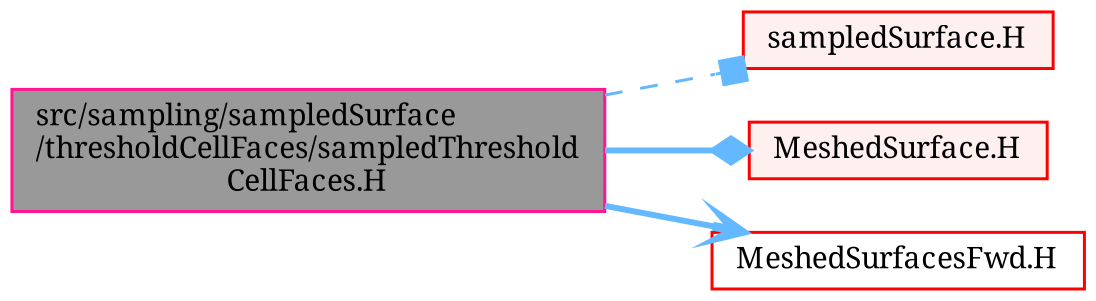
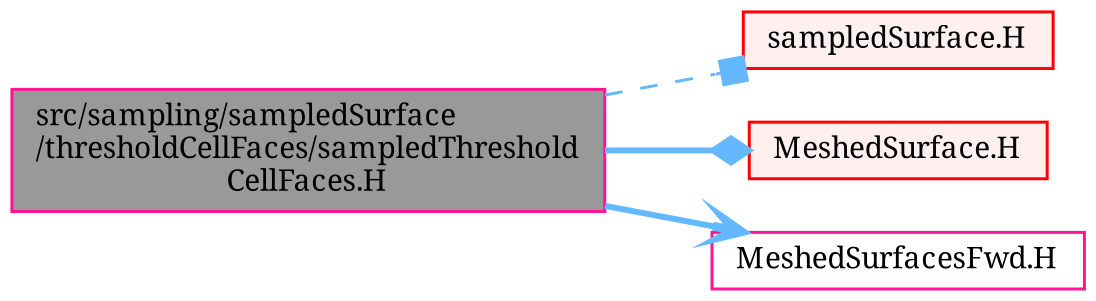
  digraph {
    rankdir=LR
    fontname="Noto Serif"
    node [color=deeppink fillcolor="#FFF0F0" fontname="Noto Serif" fontsize=10 shape=box style=filled]
    edge [color=steelblue1 fontname="Noto Serif" fontsize=10 labelfontname=Helvetica labelfontsize=10 style=bold]
    n1 [fillcolor=grey60 fontcolor=black height=0.2 label="src/sampling/sampledSurface\l/thresholdCellFaces/sampledThreshold\lCellFaces.H" width=0.4]
    n2 [color=red height=0.2 label="sampledSurface.H" width=0.4]
    n3 [color=red height=0.2 label="MeshedSurface.H" width=0.4]
-   n4 [color=red fillcolor=white height=0.2 label="MeshedSurfacesFwd.H" width=0.4]
+   n4 [fillcolor=white height=0.2 label="MeshedSurfacesFwd.H" width=0.4]
    n1 -> n2 [style=dashed arrowhead=box]
    n1 -> n3 [arrowhead=diamond]
    n1 -> n4 [arrowhead=vee]
  }
